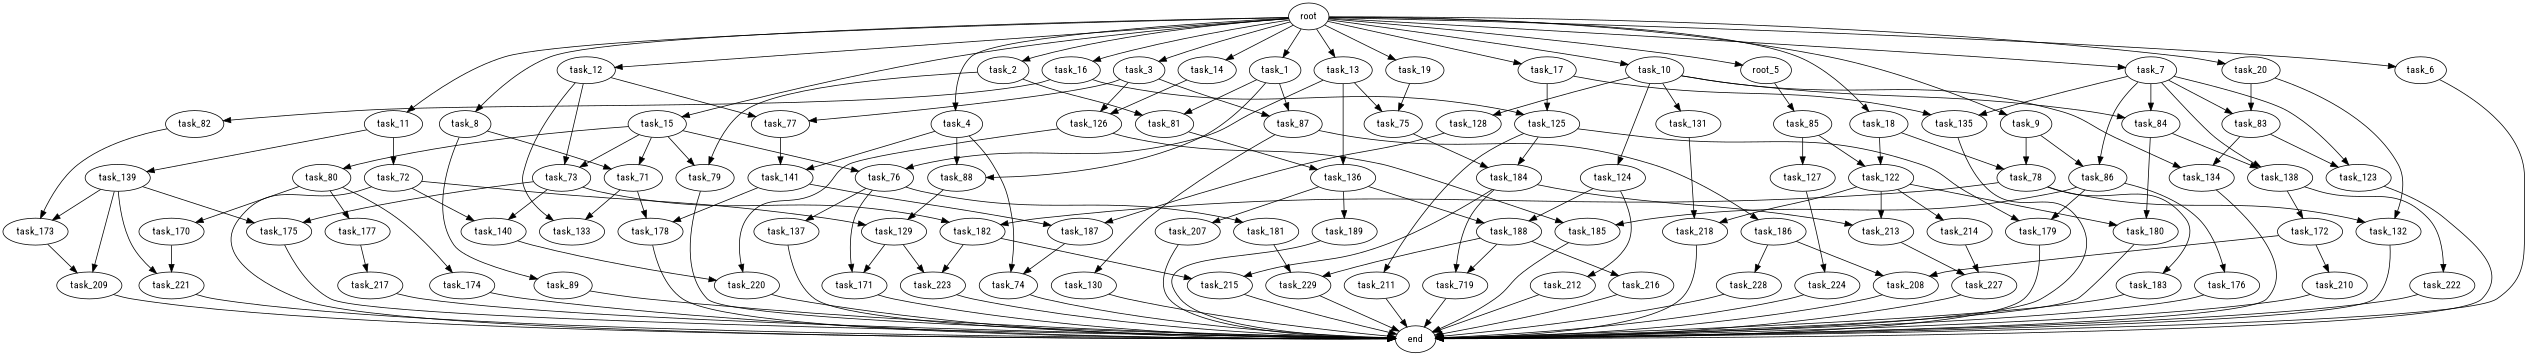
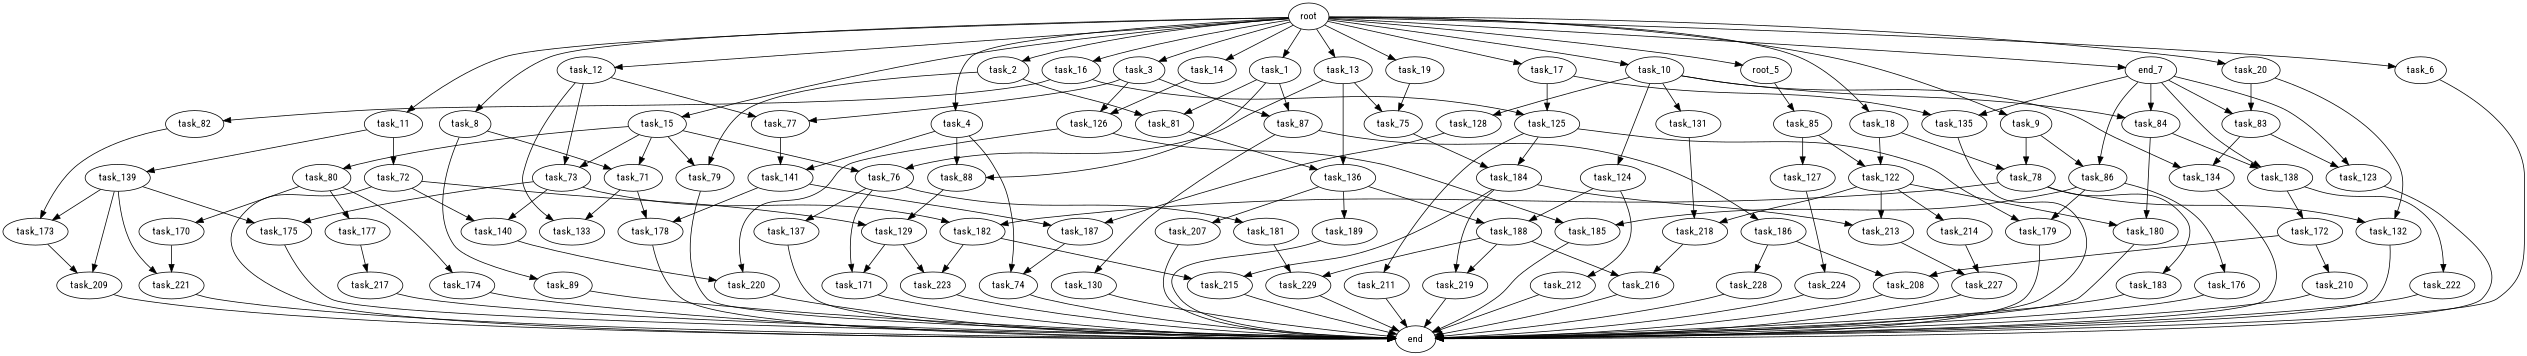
  digraph {
    fontname="Roboto Condensed"
    node [fontname="Roboto Condensed"]
    edge [fontname="Roboto Condensed"]
    task_140
    task_220
    end
    task_15
    task_79
    task_73
    task_80
    task_71
    task_76
    task_182
    task_175
    task_170
    task_174
    task_177
    task_133
    task_178
    task_181
    task_171
    task_137
    task_136
    task_207
    task_188
    task_189
-   task_219 [label=task_719]
+   task_219
    task_229
    task_216
    task_184
    task_213
    task_215
    task_227
    task_138
    task_172
    task_222
    task_210
    task_208
-   task_7
+   task_7 [label=end_7]
    task_135
    task_83
    task_86
    task_123
    task_84
    task_134
    task_176
    task_185
    task_179
    task_180
    task_128
    task_187
    task_74
    task_75
    task_88
    task_129
    task_223
    task_214
    task_9
    task_78
    task_132
    task_183
    task_211
    task_131
    task_218
    task_217
    task_130
    task_77
    task_141
    task_85
    task_127
    task_122
    task_224
    task_221
    task_17
    task_125
    task_18
    task_212
    task_82
    task_173
    task_209
    task_11
    task_139
    task_72
    task_1
    task_87
    task_81
    task_186
    task_20
    task_19
    task_3
    task_126
    task_4
    task_10
    task_124
    task_228
    task_89
    task_14
    task_12
    task_13
    n97 [label=root_5]
    task_6
    task_2
    root
    task_8
    task_16
    task_140 -> task_220
    task_220 -> end
    task_15 -> task_79
    task_15 -> task_73
    task_15 -> task_80
    task_15 -> task_71
    task_15 -> task_76
    task_79 -> end
    task_73 -> task_140
    task_73 -> task_182
    task_73 -> task_175
    task_80 -> task_170
    task_80 -> task_174
    task_80 -> task_177
    task_71 -> task_133
    task_71 -> task_178
    task_76 -> task_181
    task_76 -> task_171
    task_76 -> task_137
    task_182 -> task_215
    task_182 -> task_223
    task_175 -> end
    task_170 -> task_221
    task_174 -> end
    task_177 -> task_217
    task_178 -> end
    task_181 -> task_229
    task_171 -> end
    task_137 -> end
    task_136 -> task_207
    task_136 -> task_188
    task_136 -> task_189
    task_207 -> end
    task_188 -> task_219
    task_188 -> task_229
    task_188 -> task_216
    task_189 -> end
    task_219 -> end
    task_229 -> end
    task_216 -> end
    task_184 -> task_219
    task_184 -> task_213
    task_184 -> task_215
    task_213 -> task_227
    task_215 -> end
    task_227 -> end
    task_138 -> task_172
    task_138 -> task_222
    task_172 -> task_210
    task_172 -> task_208
    task_222 -> end
    task_210 -> end
    task_208 -> end
    task_7 -> task_138
    task_7 -> task_135
    task_7 -> task_83
    task_7 -> task_86
    task_7 -> task_123
    task_7 -> task_84
    task_135 -> end
    task_83 -> task_123
    task_83 -> task_134
    task_86 -> task_176
    task_86 -> task_185
    task_86 -> task_179
    task_123 -> end
    task_84 -> task_138
    task_84 -> task_180
    task_134 -> end
    task_176 -> end
    task_185 -> end
    task_179 -> end
    task_180 -> end
    task_128 -> task_187
    task_187 -> task_74
    task_74 -> end
    task_75 -> task_184
    task_88 -> task_129
    task_129 -> task_171
    task_129 -> task_223
    task_223 -> end
    task_214 -> task_227
    task_9 -> task_86
    task_9 -> task_78
    task_78 -> task_182
    task_78 -> task_132
    task_78 -> task_183
    task_132 -> end
    task_183 -> end
    task_211 -> end
    task_131 -> task_218
-   task_218 -> end
+   task_218 -> task_216
    task_217 -> end
    task_130 -> end
    task_77 -> task_141
    task_141 -> task_178
    task_141 -> task_187
    task_85 -> task_127
    task_85 -> task_122
    task_127 -> task_224
    task_122 -> task_213
    task_122 -> task_180
    task_122 -> task_214
    task_122 -> task_218
    task_224 -> end
    task_221 -> end
    task_17 -> task_135
    task_17 -> task_125
    task_125 -> task_184
    task_125 -> task_179
    task_125 -> task_211
    task_18 -> task_78
    task_18 -> task_122
    task_212 -> end
    task_82 -> task_173
    task_173 -> task_209
    task_209 -> end
    task_11 -> task_139
    task_11 -> task_72
    task_139 -> task_175
    task_139 -> task_221
    task_139 -> task_173
    task_139 -> task_209
    task_72 -> task_140
    task_72 -> end
    task_72 -> task_129
    task_1 -> task_88
    task_1 -> task_87
    task_1 -> task_81
    task_87 -> task_130
    task_87 -> task_186
    task_81 -> task_136
    task_186 -> task_208
    task_186 -> task_228
    task_20 -> task_83
    task_20 -> task_132
    task_19 -> task_75
    task_3 -> task_77
    task_3 -> task_87
    task_3 -> task_126
    task_126 -> task_220
    task_126 -> task_185
    task_4 -> task_74
    task_4 -> task_88
    task_4 -> task_141
    task_10 -> task_84
    task_10 -> task_134
    task_10 -> task_128
    task_10 -> task_131
    task_10 -> task_124
    task_124 -> task_188
    task_124 -> task_212
    task_228 -> end
    task_89 -> end
    task_14 -> task_126
    task_12 -> task_73
    task_12 -> task_133
    task_12 -> task_77
    task_13 -> task_76
    task_13 -> task_136
    task_13 -> task_75
    n97 -> task_85
    task_6 -> end
    task_2 -> task_79
    task_2 -> task_81
    root -> task_15
    root -> task_7
    root -> task_9
    root -> task_17
    root -> task_18
    root -> task_11
    root -> task_1
    root -> task_20
    root -> task_19
    root -> task_3
    root -> task_4
    root -> task_10
    root -> task_14
    root -> task_12
    root -> task_13
    root -> n97
    root -> task_6
    root -> task_2
    root -> task_8
    root -> task_16
    task_8 -> task_71
    task_8 -> task_89
    task_16 -> task_125
    task_16 -> task_82
  }
